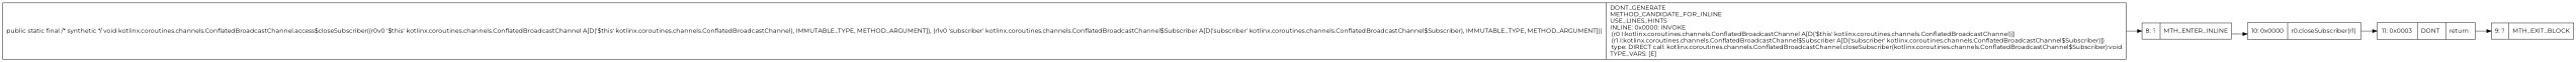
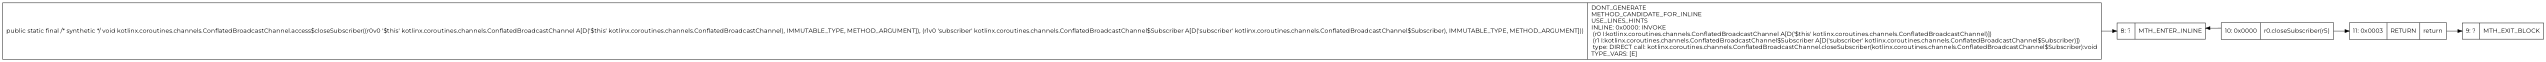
  digraph {
    fontname=Montserrat
    rankdir=LR
    node [fontname=Montserrat shape=record]
    edge [fontname=Montserrat]
    n1 [label="{8\:\ ?|MTH_ENTER_INLINE\l}"]
-   n2 [label="{10\:\ 0x0000|r0.closeSubscriber(r1)\l}"]
-   n3 [label="{11\:\ 0x0003|DONT\l|return\l}"]
+   n2 [label="{10\:\ 0x0000|r0.closeSubscriber(r5)\l}"]
+   n3 [label="{11\:\ 0x0003|RETURN\l|return\l}"]
    n4 [label="{9\:\ ?|MTH_EXIT_BLOCK\l}"]
    n5 [label="{public static final \/* synthetic *\/ void kotlinx.coroutines.channels.ConflatedBroadcastChannel.access$closeSubscriber((r0v0 '$this' kotlinx.coroutines.channels.ConflatedBroadcastChannel A[D('$this' kotlinx.coroutines.channels.ConflatedBroadcastChannel), IMMUTABLE_TYPE, METHOD_ARGUMENT]), (r1v0 'subscriber' kotlinx.coroutines.channels.ConflatedBroadcastChannel$Subscriber A[D('subscriber' kotlinx.coroutines.channels.ConflatedBroadcastChannel$Subscriber), IMMUTABLE_TYPE, METHOD_ARGUMENT]))  | DONT_GENERATE\lMETHOD_CANDIDATE_FOR_INLINE\lUSE_LINES_HINTS\lINLINE: 0x0000: INVOKE  \l  (r0 I:kotlinx.coroutines.channels.ConflatedBroadcastChannel A[D('$this' kotlinx.coroutines.channels.ConflatedBroadcastChannel)])\l  (r1 I:kotlinx.coroutines.channels.ConflatedBroadcastChannel$Subscriber A[D('subscriber' kotlinx.coroutines.channels.ConflatedBroadcastChannel$Subscriber)])\l type: DIRECT call: kotlinx.coroutines.channels.ConflatedBroadcastChannel.closeSubscriber(kotlinx.coroutines.channels.ConflatedBroadcastChannel$Subscriber):void\lTYPE_VARS: [E]\l}"]
-   n1 -> n2
+   n2 -> n1
    n2 -> n3
    n3 -> n4
    n5 -> n1
  }
